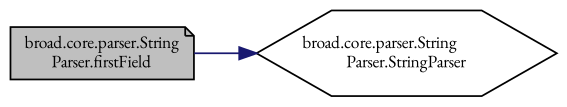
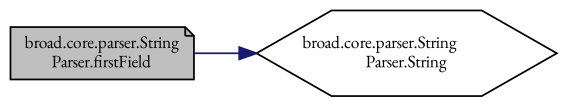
  digraph {
    rankdir=LR
    fontname="EB Garamond"
    node [color=black fontname="EB Garamond" fontsize=10 style=filled]
    n1 [fillcolor=grey75 fontcolor=black height=0.2 label="broad.core.parser.String\lParser.firstField" shape=note width=0.4]
-   n2 [fillcolor=white height=0.2 label="broad.core.parser.String\lParser.StringParser" shape=hexagon width=0.4]
+   n2 [fillcolor=white height=0.2 label="broad.core.parser.String\lParser.String" shape=hexagon width=0.4]
    n1 -> n2 [color=midnightblue fontname="EB Garamond" fontsize=10 labelfontname=Helvetica labelfontsize=10 style=solid]
  }
